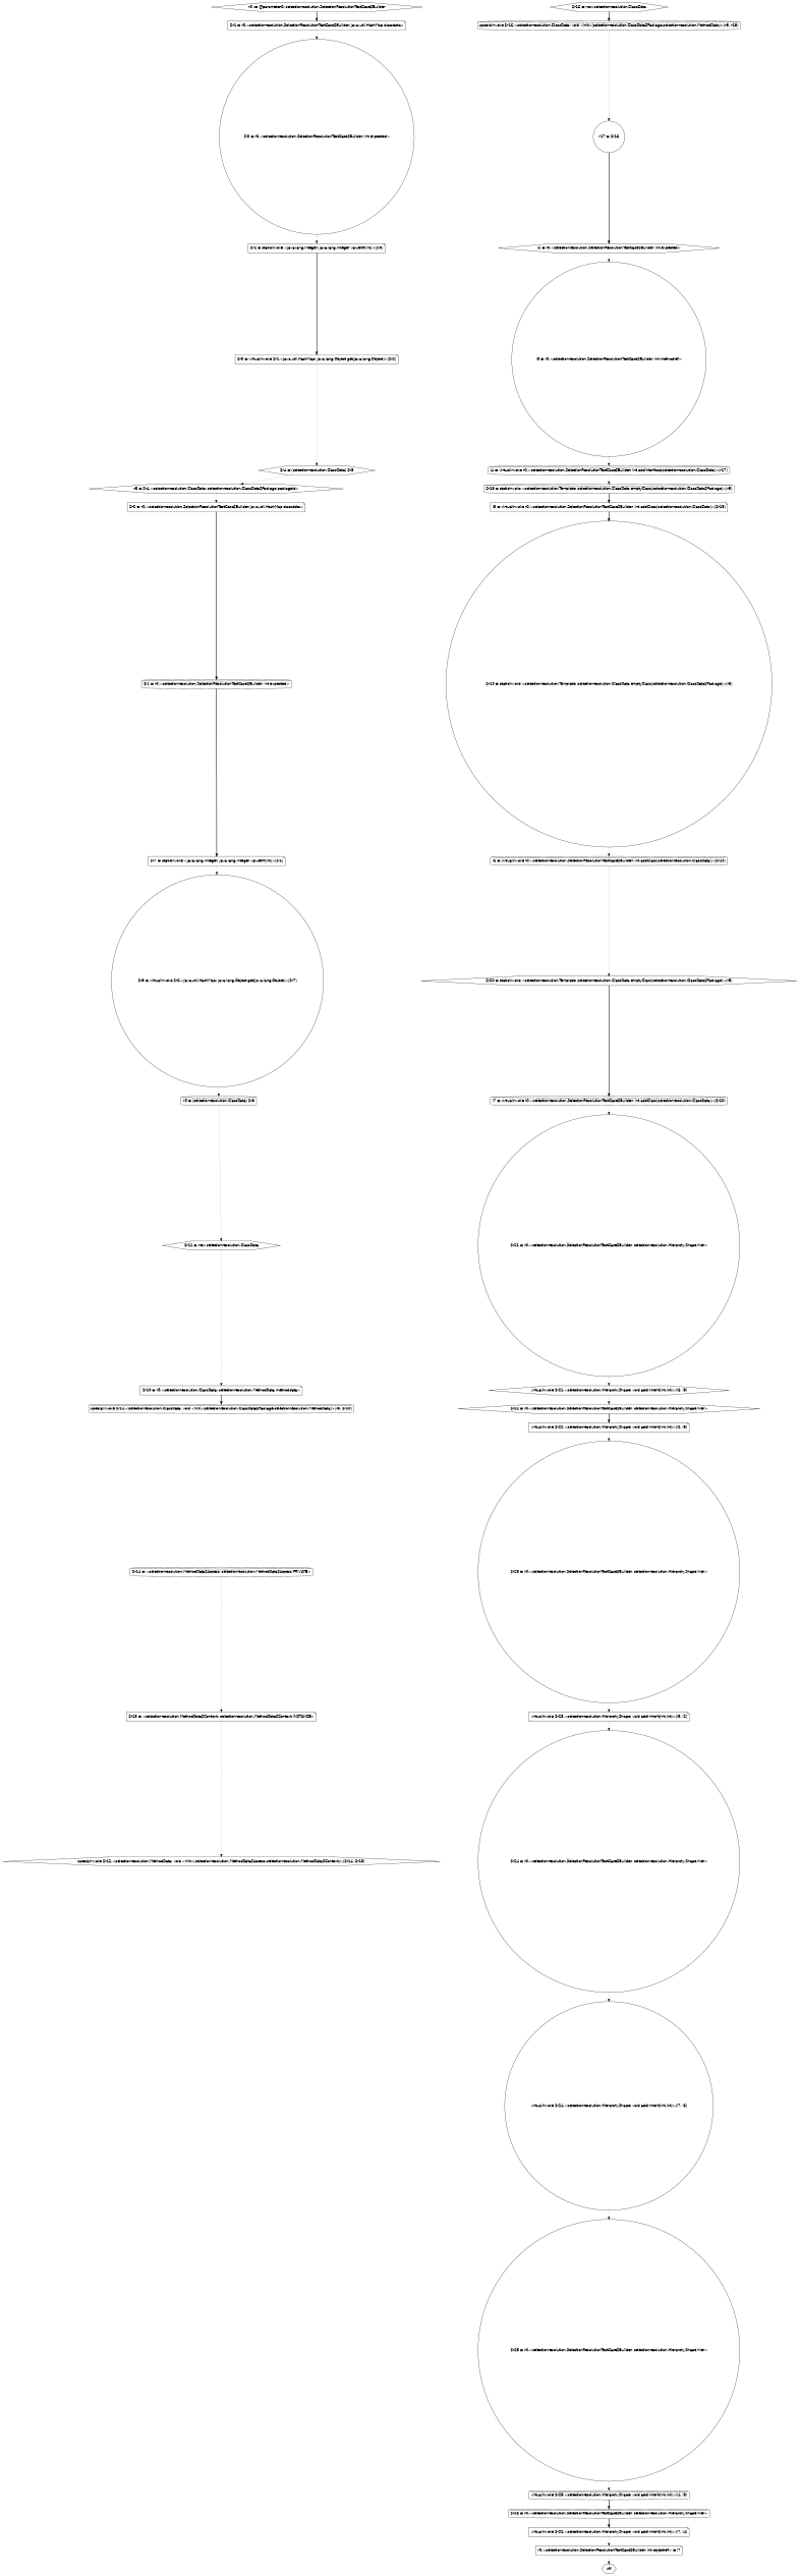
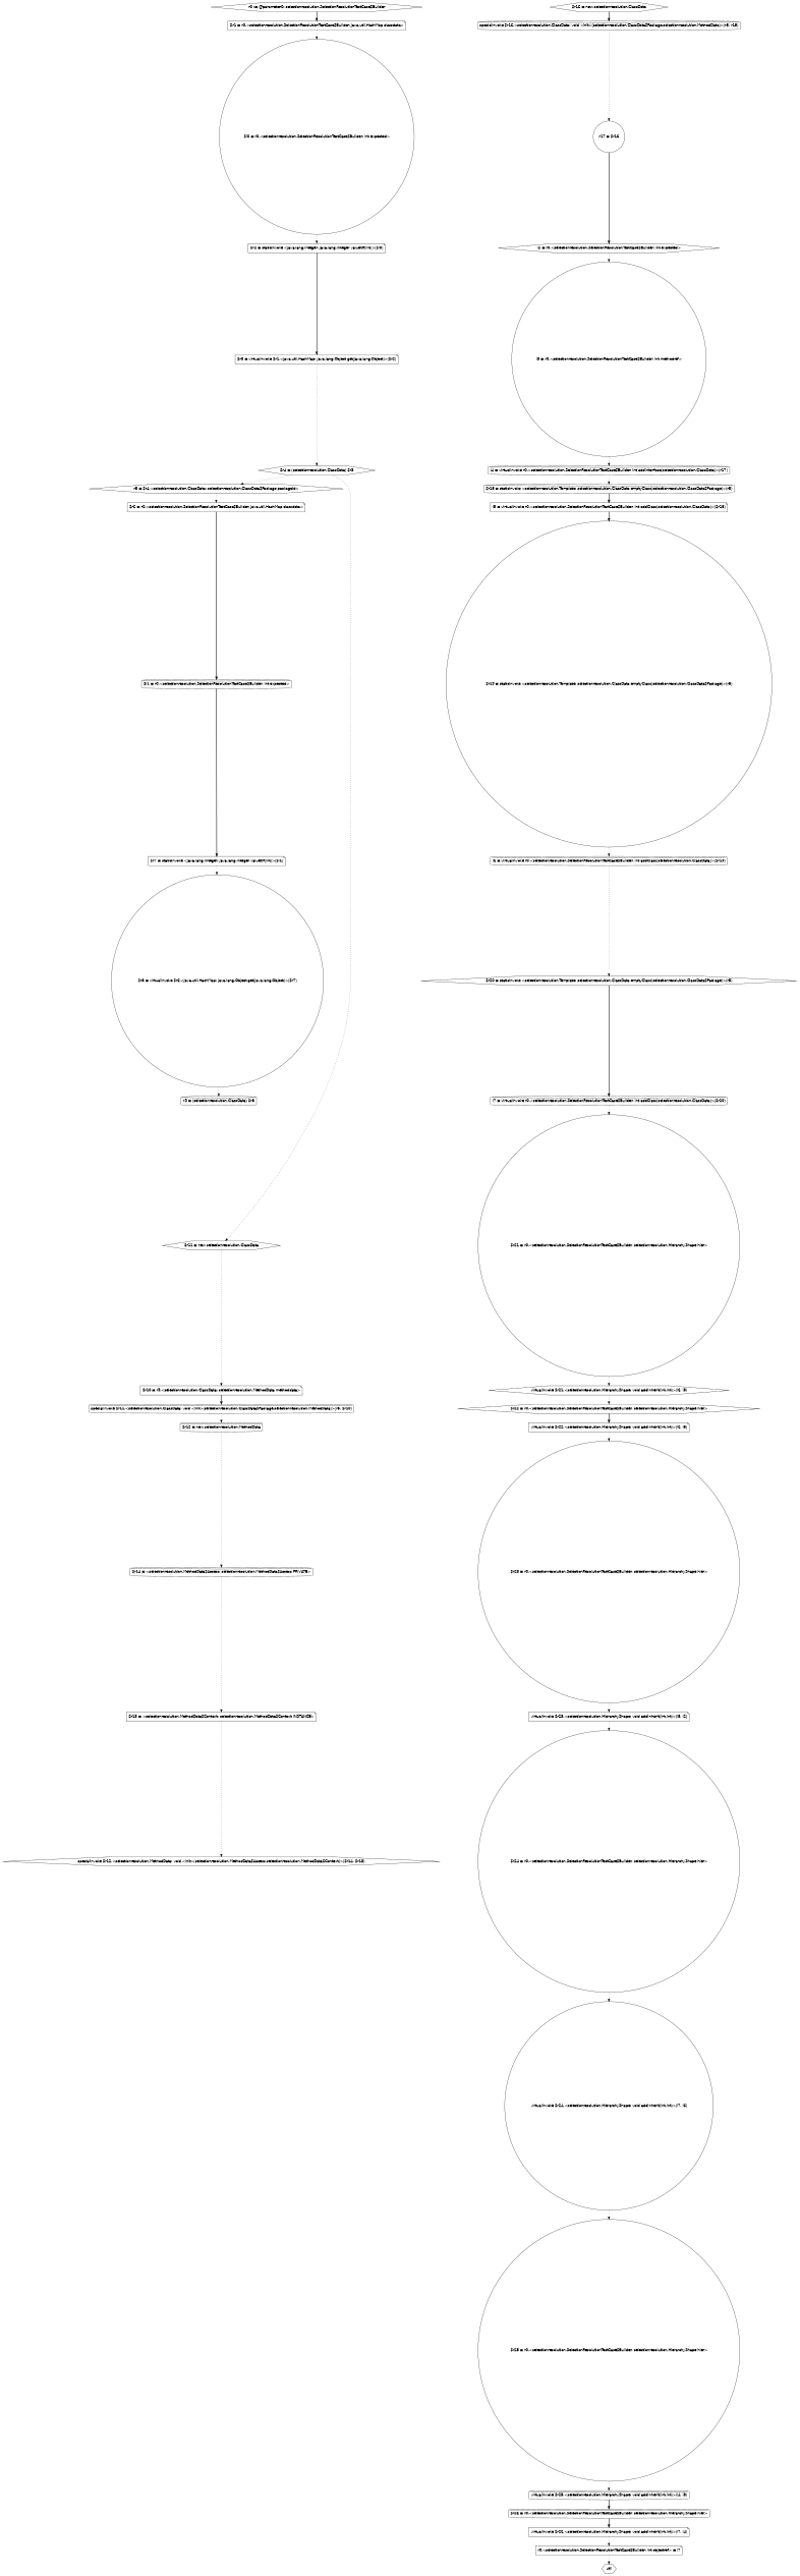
  digraph {
    fontname="DejaVu Sans"
    node [fontname="DejaVu Sans" shape=note]
    edge [fontname="DejaVu Sans" style=dotted]
    "r0 := @parameter0: selectionresolution.SelectionResolutionTestCase$Builder" [shape=hexagon]
    "$r1 = r0.<selectionresolution.SelectionResolutionTestCase$Builder: java.util.HashMap classdata>"
    "$i0 = r0.<selectionresolution.SelectionResolutionTestCase$Builder: int expected>" [shape=circle]
    "$r2 = staticinvoke <java.lang.Integer: java.lang.Integer valueOf(int)>($i0)"
    "$r3 = virtualinvoke $r1.<java.util.HashMap: java.lang.Object get(java.lang.Object)>($r2)"
    "$r4 = (selectionresolution.ClassData) $r3" [shape=hexagon]
    "r5 = $r4.<selectionresolution.ClassData: selectionresolution.ClassData$Package packageId>" [shape=hexagon]
    "$r6 = r0.<selectionresolution.SelectionResolutionTestCase$Builder: java.util.HashMap classdata>"
    "$i1 = r0.<selectionresolution.SelectionResolutionTestCase$Builder: int expected>" [shape=cylinder]
    "$r7 = staticinvoke <java.lang.Integer: java.lang.Integer valueOf(int)>($i1)"
    "$r8 = virtualinvoke $r6.<java.util.HashMap: java.lang.Object get(java.lang.Object)>($r7)" [shape=circle]
    "r9 = (selectionresolution.ClassData) $r8" [shape=cylinder]
    "$r11 = new selectionresolution.ClassData" [shape=hexagon]
    "$r10 = r9.<selectionresolution.ClassData: selectionresolution.MethodData methoddata>"
    "specialinvoke $r11.<selectionresolution.ClassData: void <init>(selectionresolution.ClassData$Package,selectionresolution.MethodData)>(r5, $r10)" [shape=cylinder]
+   "$r12 = new selectionresolution.MethodData" [shape=cylinder]
    "$r14 = <selectionresolution.MethodData$Access: selectionresolution.MethodData$Access PRIVATE>" [shape=cylinder]
    "$r13 = <selectionresolution.MethodData$Context: selectionresolution.MethodData$Context INSTANCE>"
    "specialinvoke $r12.<selectionresolution.MethodData: void <init>(selectionresolution.MethodData$Access,selectionresolution.MethodData$Context)>($r14, $r13)" [shape=hexagon]
    "$r16 = new selectionresolution.ClassData" [shape=hexagon]
    "specialinvoke $r16.<selectionresolution.ClassData: void <init>(selectionresolution.ClassData$Package,selectionresolution.MethodData)>(r5, r15)" [shape=cylinder]
    "r17 = $r16" [shape=circle]
    "i2 = r0.<selectionresolution.SelectionResolutionTestCase$Builder: int expected>" [shape=hexagon]
    "i3 = r0.<selectionresolution.SelectionResolutionTestCase$Builder: int methodref>" [shape=circle]
    "i4 = virtualinvoke r0.<selectionresolution.SelectionResolutionTestCase$Builder: int addInterface(selectionresolution.ClassData)>(r17)" [shape=cylinder]
    "$r18 = staticinvoke <selectionresolution.Template: selectionresolution.ClassData emptyClass(selectionresolution.ClassData$Package)>(r5)" [shape=cylinder]
    "i5 = virtualinvoke r0.<selectionresolution.SelectionResolutionTestCase$Builder: int addClass(selectionresolution.ClassData)>($r18)"
    "$r19 = staticinvoke <selectionresolution.Template: selectionresolution.ClassData emptyClass(selectionresolution.ClassData$Package)>(r5)" [shape=circle]
    "i6 = virtualinvoke r0.<selectionresolution.SelectionResolutionTestCase$Builder: int addClass(selectionresolution.ClassData)>($r19)" [shape=cylinder]
    "$r20 = staticinvoke <selectionresolution.Template: selectionresolution.ClassData emptyClass(selectionresolution.ClassData$Package)>(r5)" [shape=hexagon]
    "i7 = virtualinvoke r0.<selectionresolution.SelectionResolutionTestCase$Builder: int addClass(selectionresolution.ClassData)>($r20)" [shape=cylinder]
    "$r21 = r0.<selectionresolution.SelectionResolutionTestCase$Builder: selectionresolution.HierarchyShape hier>" [shape=circle]
    "virtualinvoke $r21.<selectionresolution.HierarchyShape: void addInherit(int,int)>(i6, i3)" [shape=hexagon]
    "$r22 = r0.<selectionresolution.SelectionResolutionTestCase$Builder: selectionresolution.HierarchyShape hier>" [shape=hexagon]
    "virtualinvoke $r22.<selectionresolution.HierarchyShape: void addInherit(int,int)>(i6, i5)"
    "$r23 = r0.<selectionresolution.SelectionResolutionTestCase$Builder: selectionresolution.HierarchyShape hier>" [shape=circle]
    "virtualinvoke $r23.<selectionresolution.HierarchyShape: void addInherit(int,int)>(i5, i2)"
    "$r24 = r0.<selectionresolution.SelectionResolutionTestCase$Builder: selectionresolution.HierarchyShape hier>" [shape=circle]
    "virtualinvoke $r24.<selectionresolution.HierarchyShape: void addInherit(int,int)>(i7, i6)" [shape=circle]
    "$r25 = r0.<selectionresolution.SelectionResolutionTestCase$Builder: selectionresolution.HierarchyShape hier>" [shape=circle]
    "virtualinvoke $r25.<selectionresolution.HierarchyShape: void addInherit(int,int)>(i4, i3)" [shape=cylinder]
    "$r26 = r0.<selectionresolution.SelectionResolutionTestCase$Builder: selectionresolution.HierarchyShape hier>" [shape=cylinder]
    "virtualinvoke $r26.<selectionresolution.HierarchyShape: void addInherit(int,int)>(i7, i4)"
    "r0.<selectionresolution.SelectionResolutionTestCase$Builder: int objectref> = i7"
    n45 [label=util shape=hexagon]
    "r0 := @parameter0: selectionresolution.SelectionResolutionTestCase$Builder" -> "$r1 = r0.<selectionresolution.SelectionResolutionTestCase$Builder: java.util.HashMap classdata>" [style=bold]
    "$r1 = r0.<selectionresolution.SelectionResolutionTestCase$Builder: java.util.HashMap classdata>" -> "$i0 = r0.<selectionresolution.SelectionResolutionTestCase$Builder: int expected>"
    "$i0 = r0.<selectionresolution.SelectionResolutionTestCase$Builder: int expected>" -> "$r2 = staticinvoke <java.lang.Integer: java.lang.Integer valueOf(int)>($i0)"
    "$r2 = staticinvoke <java.lang.Integer: java.lang.Integer valueOf(int)>($i0)" -> "$r3 = virtualinvoke $r1.<java.util.HashMap: java.lang.Object get(java.lang.Object)>($r2)" [style=bold]
    "$r3 = virtualinvoke $r1.<java.util.HashMap: java.lang.Object get(java.lang.Object)>($r2)" -> "$r4 = (selectionresolution.ClassData) $r3"
    "$r4 = (selectionresolution.ClassData) $r3" -> "r5 = $r4.<selectionresolution.ClassData: selectionresolution.ClassData$Package packageId>"
    "r5 = $r4.<selectionresolution.ClassData: selectionresolution.ClassData$Package packageId>" -> "$r6 = r0.<selectionresolution.SelectionResolutionTestCase$Builder: java.util.HashMap classdata>"
    "$r6 = r0.<selectionresolution.SelectionResolutionTestCase$Builder: java.util.HashMap classdata>" -> "$i1 = r0.<selectionresolution.SelectionResolutionTestCase$Builder: int expected>" [style=bold]
    "$i1 = r0.<selectionresolution.SelectionResolutionTestCase$Builder: int expected>" -> "$r7 = staticinvoke <java.lang.Integer: java.lang.Integer valueOf(int)>($i1)" [style=bold]
    "$r7 = staticinvoke <java.lang.Integer: java.lang.Integer valueOf(int)>($i1)" -> "$r8 = virtualinvoke $r6.<java.util.HashMap: java.lang.Object get(java.lang.Object)>($r7)"
    "$r8 = virtualinvoke $r6.<java.util.HashMap: java.lang.Object get(java.lang.Object)>($r7)" -> "r9 = (selectionresolution.ClassData) $r8"
-   "r9 = (selectionresolution.ClassData) $r8" -> "$r11 = new selectionresolution.ClassData"
+   "$r4 = (selectionresolution.ClassData) $r3" -> "$r11 = new selectionresolution.ClassData"
    "$r11 = new selectionresolution.ClassData" -> "$r10 = r9.<selectionresolution.ClassData: selectionresolution.MethodData methoddata>"
    "$r10 = r9.<selectionresolution.ClassData: selectionresolution.MethodData methoddata>" -> "specialinvoke $r11.<selectionresolution.ClassData: void <init>(selectionresolution.ClassData$Package,selectionresolution.MethodData)>(r5, $r10)" [style=bold]
+   "specialinvoke $r11.<selectionresolution.ClassData: void <init>(selectionresolution.ClassData$Package,selectionresolution.MethodData)>(r5, $r10)" -> "$r12 = new selectionresolution.MethodData"
+   "$r12 = new selectionresolution.MethodData" -> "$r14 = <selectionresolution.MethodData$Access: selectionresolution.MethodData$Access PRIVATE>"
    "$r14 = <selectionresolution.MethodData$Access: selectionresolution.MethodData$Access PRIVATE>" -> "$r13 = <selectionresolution.MethodData$Context: selectionresolution.MethodData$Context INSTANCE>"
    "$r13 = <selectionresolution.MethodData$Context: selectionresolution.MethodData$Context INSTANCE>" -> "specialinvoke $r12.<selectionresolution.MethodData: void <init>(selectionresolution.MethodData$Access,selectionresolution.MethodData$Context)>($r14, $r13)"
    "$r16 = new selectionresolution.ClassData" -> "specialinvoke $r16.<selectionresolution.ClassData: void <init>(selectionresolution.ClassData$Package,selectionresolution.MethodData)>(r5, r15)" [style=bold]
    "specialinvoke $r16.<selectionresolution.ClassData: void <init>(selectionresolution.ClassData$Package,selectionresolution.MethodData)>(r5, r15)" -> "r17 = $r16"
    "r17 = $r16" -> "i2 = r0.<selectionresolution.SelectionResolutionTestCase$Builder: int expected>" [style=bold]
    "i2 = r0.<selectionresolution.SelectionResolutionTestCase$Builder: int expected>" -> "i3 = r0.<selectionresolution.SelectionResolutionTestCase$Builder: int methodref>"
    "i3 = r0.<selectionresolution.SelectionResolutionTestCase$Builder: int methodref>" -> "i4 = virtualinvoke r0.<selectionresolution.SelectionResolutionTestCase$Builder: int addInterface(selectionresolution.ClassData)>(r17)"
    "i4 = virtualinvoke r0.<selectionresolution.SelectionResolutionTestCase$Builder: int addInterface(selectionresolution.ClassData)>(r17)" -> "$r18 = staticinvoke <selectionresolution.Template: selectionresolution.ClassData emptyClass(selectionresolution.ClassData$Package)>(r5)"
    "$r18 = staticinvoke <selectionresolution.Template: selectionresolution.ClassData emptyClass(selectionresolution.ClassData$Package)>(r5)" -> "i5 = virtualinvoke r0.<selectionresolution.SelectionResolutionTestCase$Builder: int addClass(selectionresolution.ClassData)>($r18)" [style=bold]
    "i5 = virtualinvoke r0.<selectionresolution.SelectionResolutionTestCase$Builder: int addClass(selectionresolution.ClassData)>($r18)" -> "$r19 = staticinvoke <selectionresolution.Template: selectionresolution.ClassData emptyClass(selectionresolution.ClassData$Package)>(r5)" [style=bold]
    "$r19 = staticinvoke <selectionresolution.Template: selectionresolution.ClassData emptyClass(selectionresolution.ClassData$Package)>(r5)" -> "i6 = virtualinvoke r0.<selectionresolution.SelectionResolutionTestCase$Builder: int addClass(selectionresolution.ClassData)>($r19)"
    "i6 = virtualinvoke r0.<selectionresolution.SelectionResolutionTestCase$Builder: int addClass(selectionresolution.ClassData)>($r19)" -> "$r20 = staticinvoke <selectionresolution.Template: selectionresolution.ClassData emptyClass(selectionresolution.ClassData$Package)>(r5)"
    "$r20 = staticinvoke <selectionresolution.Template: selectionresolution.ClassData emptyClass(selectionresolution.ClassData$Package)>(r5)" -> "i7 = virtualinvoke r0.<selectionresolution.SelectionResolutionTestCase$Builder: int addClass(selectionresolution.ClassData)>($r20)" [style=bold]
    "i7 = virtualinvoke r0.<selectionresolution.SelectionResolutionTestCase$Builder: int addClass(selectionresolution.ClassData)>($r20)" -> "$r21 = r0.<selectionresolution.SelectionResolutionTestCase$Builder: selectionresolution.HierarchyShape hier>"
    "$r21 = r0.<selectionresolution.SelectionResolutionTestCase$Builder: selectionresolution.HierarchyShape hier>" -> "virtualinvoke $r21.<selectionresolution.HierarchyShape: void addInherit(int,int)>(i6, i3)"
    "virtualinvoke $r21.<selectionresolution.HierarchyShape: void addInherit(int,int)>(i6, i3)" -> "$r22 = r0.<selectionresolution.SelectionResolutionTestCase$Builder: selectionresolution.HierarchyShape hier>"
    "$r22 = r0.<selectionresolution.SelectionResolutionTestCase$Builder: selectionresolution.HierarchyShape hier>" -> "virtualinvoke $r22.<selectionresolution.HierarchyShape: void addInherit(int,int)>(i6, i5)" [style=bold]
    "virtualinvoke $r22.<selectionresolution.HierarchyShape: void addInherit(int,int)>(i6, i5)" -> "$r23 = r0.<selectionresolution.SelectionResolutionTestCase$Builder: selectionresolution.HierarchyShape hier>"
    "$r23 = r0.<selectionresolution.SelectionResolutionTestCase$Builder: selectionresolution.HierarchyShape hier>" -> "virtualinvoke $r23.<selectionresolution.HierarchyShape: void addInherit(int,int)>(i5, i2)"
    "virtualinvoke $r23.<selectionresolution.HierarchyShape: void addInherit(int,int)>(i5, i2)" -> "$r24 = r0.<selectionresolution.SelectionResolutionTestCase$Builder: selectionresolution.HierarchyShape hier>"
    "$r24 = r0.<selectionresolution.SelectionResolutionTestCase$Builder: selectionresolution.HierarchyShape hier>" -> "virtualinvoke $r24.<selectionresolution.HierarchyShape: void addInherit(int,int)>(i7, i6)"
    "virtualinvoke $r24.<selectionresolution.HierarchyShape: void addInherit(int,int)>(i7, i6)" -> "$r25 = r0.<selectionresolution.SelectionResolutionTestCase$Builder: selectionresolution.HierarchyShape hier>"
    "$r25 = r0.<selectionresolution.SelectionResolutionTestCase$Builder: selectionresolution.HierarchyShape hier>" -> "virtualinvoke $r25.<selectionresolution.HierarchyShape: void addInherit(int,int)>(i4, i3)"
    "virtualinvoke $r25.<selectionresolution.HierarchyShape: void addInherit(int,int)>(i4, i3)" -> "$r26 = r0.<selectionresolution.SelectionResolutionTestCase$Builder: selectionresolution.HierarchyShape hier>" [style=bold]
    "$r26 = r0.<selectionresolution.SelectionResolutionTestCase$Builder: selectionresolution.HierarchyShape hier>" -> "virtualinvoke $r26.<selectionresolution.HierarchyShape: void addInherit(int,int)>(i7, i4)" [style=bold]
    "virtualinvoke $r26.<selectionresolution.HierarchyShape: void addInherit(int,int)>(i7, i4)" -> "r0.<selectionresolution.SelectionResolutionTestCase$Builder: int objectref> = i7"
    "r0.<selectionresolution.SelectionResolutionTestCase$Builder: int objectref> = i7" -> n45
  }
